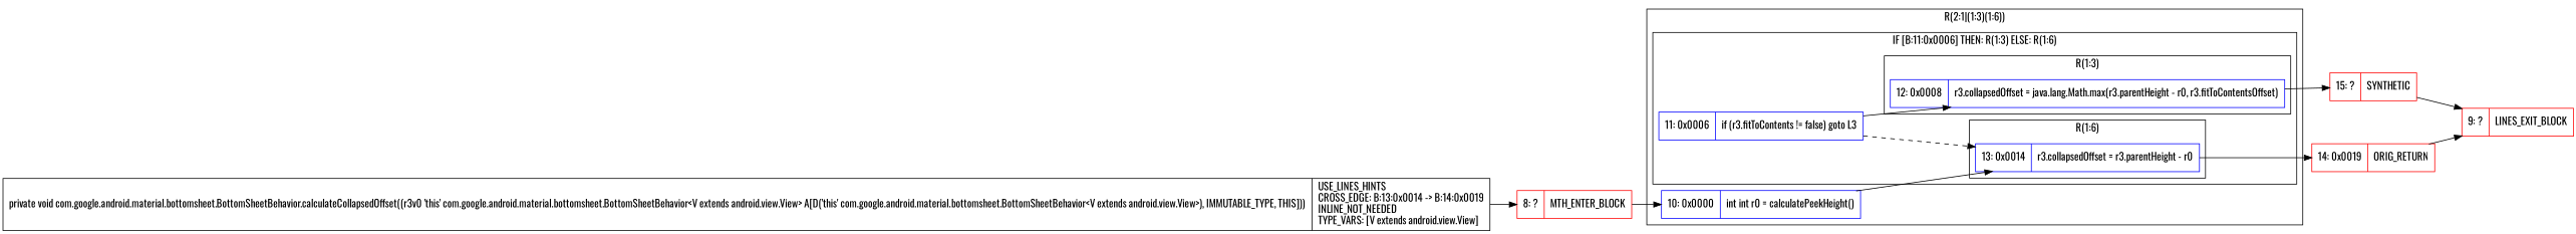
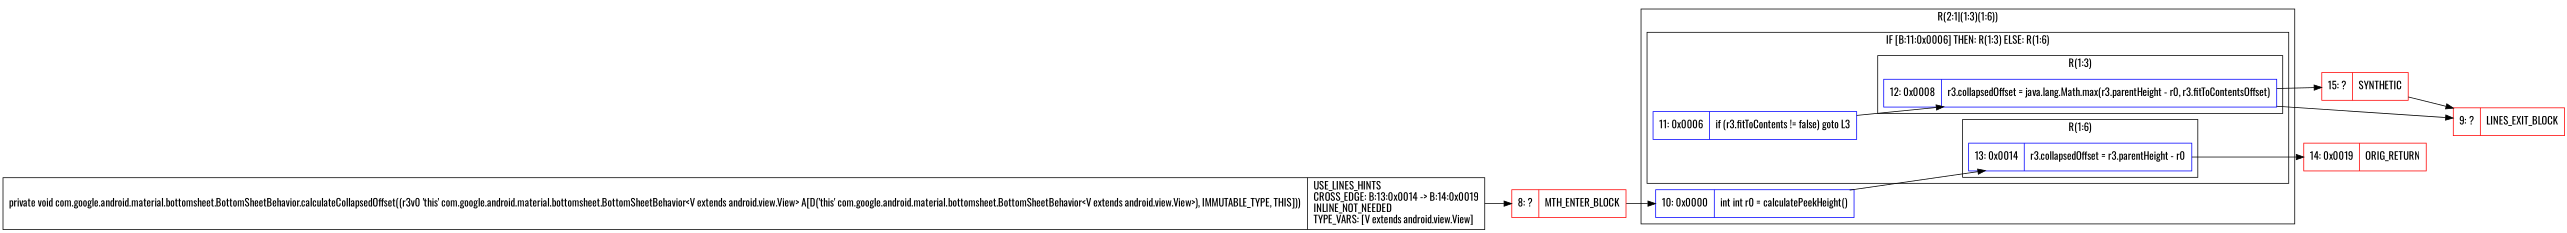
  digraph {
    fontname=Oswald
    rankdir=LR
    node [color=blue fontname=Oswald shape=record]
    edge [fontname=Oswald]
    n1 [label="{12\:\ 0x0008|r3.collapsedOffset = java.lang.Math.max(r3.parentHeight \- r0, r3.fitToContentsOffset)\l}"]
    n2 [label="{13\:\ 0x0014|r3.collapsedOffset = r3.parentHeight \- r0\l}"]
    n3 [label="{11\:\ 0x0006|if (r3.fitToContents != false) goto L3\l}"]
    n4 [label="{10\:\ 0x0000|int int r0 = calculatePeekHeight()\l}"]
    n5 [color=red label="{15\:\ ?|SYNTHETIC\l}"]
    n6 [color=red label="{14\:\ 0x0019|ORIG_RETURN\l}"]
    n7 [color=red label="{9\:\ ?|LINES_EXIT_BLOCK\l}"]
    n8 [color=red label="{8\:\ ?|MTH_ENTER_BLOCK\l}"]
    n9 [label="{private void com.google.android.material.bottomsheet.BottomSheetBehavior.calculateCollapsedOffset((r3v0 'this' com.google.android.material.bottomsheet.BottomSheetBehavior\<V extends android.view.View\> A[D('this' com.google.android.material.bottomsheet.BottomSheetBehavior\<V extends android.view.View\>), IMMUTABLE_TYPE, THIS]))  | USE_LINES_HINTS\lCROSS_EDGE: B:13:0x0014 \-\> B:14:0x0019\lINLINE_NOT_NEEDED\lTYPE_VARS: [V extends android.view.View]\l}" color=""]
    subgraph cluster_1 {
      label="R(2:1|(1:3)(1:6))"
      n4
      subgraph cluster_2 {
        label="IF [B:11:0x0006] THEN: R(1:3) ELSE: R(1:6)"
        n3
        subgraph cluster_3 {
          label="R(1:3)"
          n1
        }
        subgraph cluster_4 {
          label="R(1:6)"
          n2
        }
      }
    }
    n1 -> n5
    n2 -> n6
    n3 -> n1
-   n3 -> n2 [style=dashed]
    n4 -> n2
    n5 -> n7
-   n6 -> n7
+   n1 -> n7
    n8 -> n4
    n9 -> n8
  }
